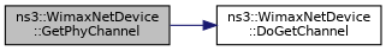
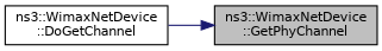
  digraph {
    rankdir=LR
    node [color=black fontname=Helvetica fontsize=10 shape=record style=filled]
    n1 [fillcolor=grey75 fontcolor=black height=0.2 label="ns3::WimaxNetDevice\l::GetPhyChannel" width=0.4]
    n2 [fillcolor=white height=0.2 label="ns3::WimaxNetDevice\l::DoGetChannel" width=0.4]
-   n1 -> n2 [color=midnightblue fontname=Helvetica fontsize=10 labelfontname=Helvetica labelfontsize=10 style=solid]
+   n2 -> n1 [color=midnightblue fontname=Helvetica fontsize=10 labelfontname=Helvetica labelfontsize=10 style=solid]
  }
